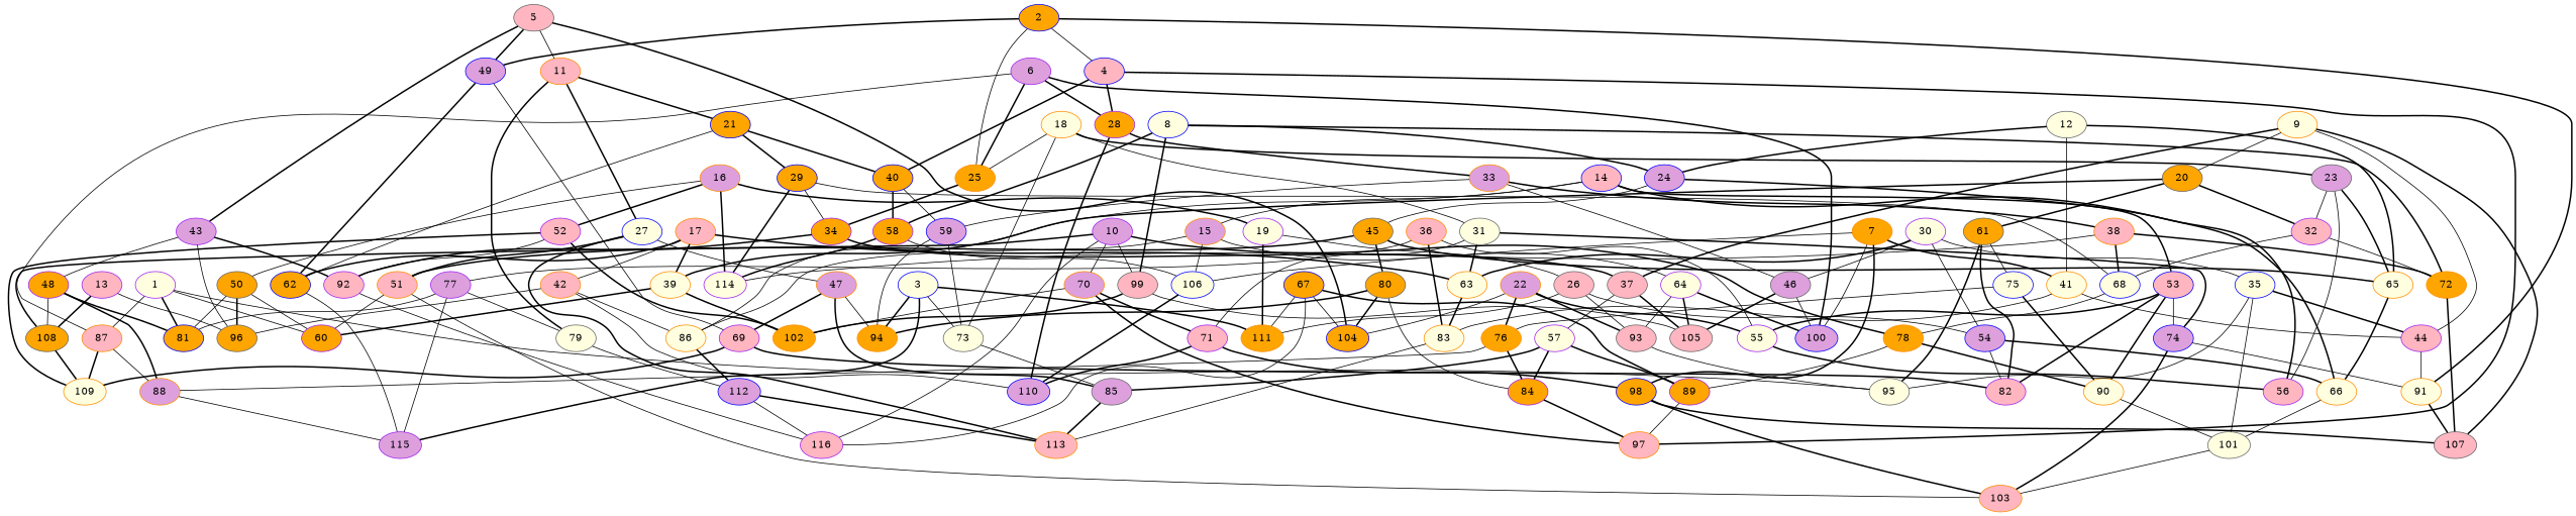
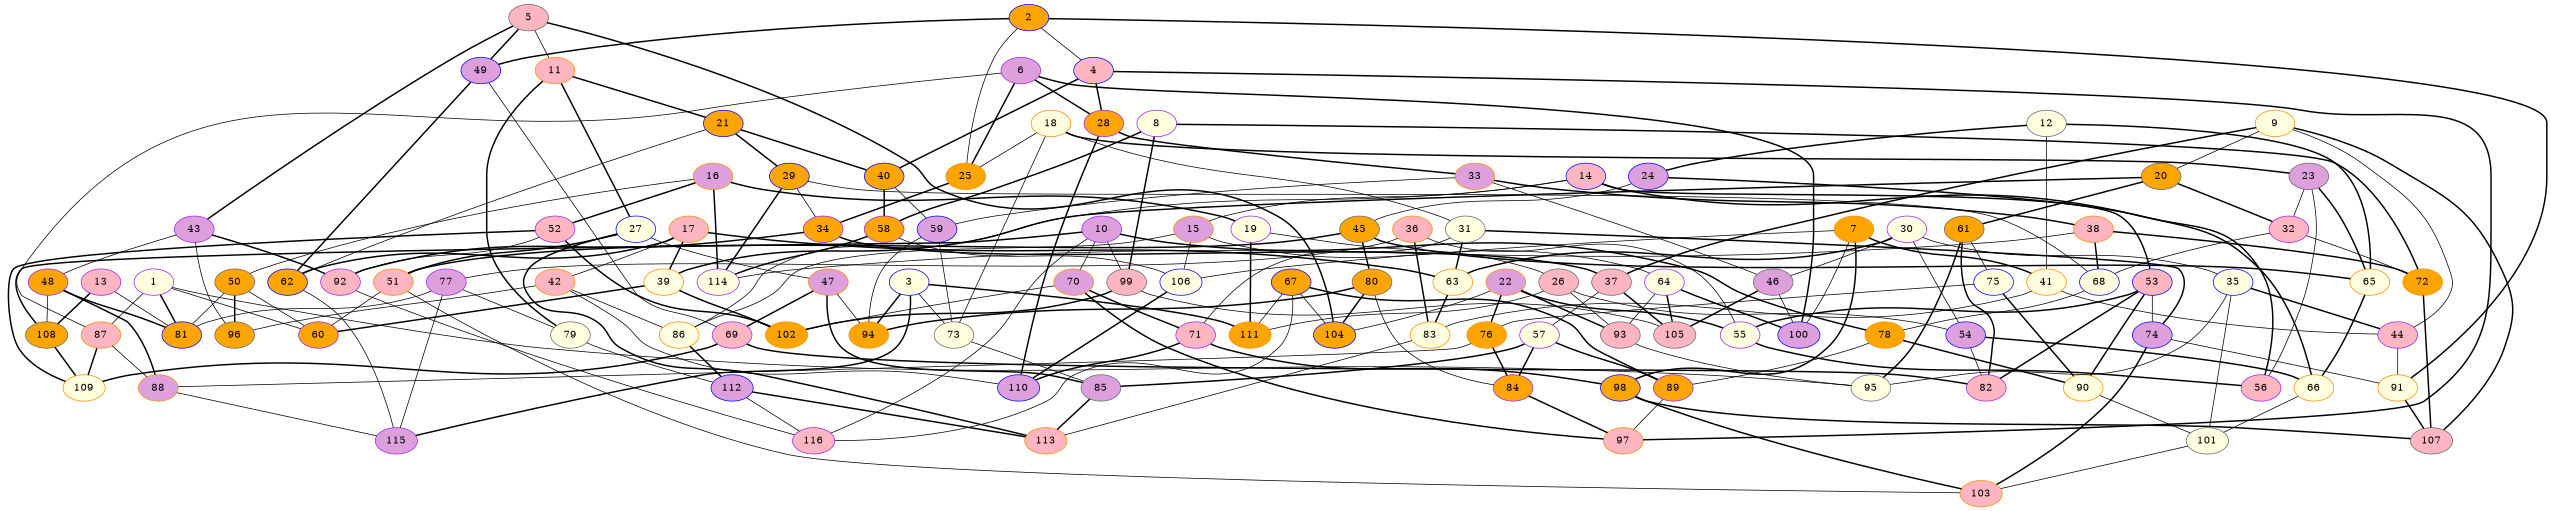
  graph {
    node [color=darkorange fillcolor=lightyellow style=filled]
    edge [style=bold]
    1 [color=purple]
    60 [color=purple fillcolor=orange]
    81 [color=blue fillcolor=orange]
    87 [fillcolor=lightpink]
    95 [color=gray40]
    88 [fillcolor=plum]
    109
    2 [color=blue fillcolor=orange]
    4 [color=blue fillcolor=lightpink]
    25 [fillcolor=orange]
    49 [color=blue fillcolor=plum]
    91
    28 [color=purple fillcolor=orange]
    40 [color=blue fillcolor=orange]
    97 [fillcolor=lightpink]
    34 [color=purple fillcolor=orange]
    62 [color=blue fillcolor=orange]
    69 [color=purple fillcolor=lightpink]
    107 [color=gray40 fillcolor=lightpink]
    3 [color=blue]
    73 [color=gray40]
    94 [fillcolor=orange]
    111 [fillcolor=orange]
    115 [color=purple fillcolor=plum]
    85 [color=gray40 fillcolor=plum]
    33 [fillcolor=plum]
    110 [color=blue fillcolor=plum]
    58 [color=purple fillcolor=orange]
    59 [color=blue fillcolor=plum]
    5 [color=gray40 fillcolor=lightpink]
    11 [fillcolor=lightpink]
    43 [color=purple fillcolor=plum]
    104 [color=blue fillcolor=orange]
    21 [color=blue fillcolor=orange]
    27 [color=blue]
    79 [color=gray40]
    96 [color=gray40 fillcolor=orange]
    92 [color=purple fillcolor=lightpink]
    48 [color=purple fillcolor=orange]
    6 [color=purple fillcolor=plum]
    100 [color=blue fillcolor=plum]
    7 [fillcolor=orange]
    41
    98 [color=blue fillcolor=orange]
    106 [color=blue]
    44 [color=purple fillcolor=lightpink]
    83
    103 [fillcolor=lightpink]
-   8 [color=blue]
+   8 [color=purple]
    24 [color=blue fillcolor=plum]
    72 [fillcolor=orange]
    99 [color=gray40 fillcolor=lightpink]
    56 [color=purple fillcolor=lightpink]
    45 [color=gray40 fillcolor=orange]
    114 [color=purple]
    105 [color=gray40 fillcolor=lightpink]
    102 [fillcolor=orange]
    20 [color=gray40 fillcolor=orange]
    9
    37 [color=gray40 fillcolor=lightpink]
    39
    32 [color=purple fillcolor=lightpink]
    61 [color=gray40 fillcolor=orange]
    57 [color=purple]
    10 [color=purple fillcolor=plum]
    70 [fillcolor=plum]
    78 [fillcolor=orange]
    108 [color=gray40 fillcolor=orange]
    116 [color=purple fillcolor=lightpink]
    71 [color=purple fillcolor=lightpink]
    90
    89 [color=purple fillcolor=orange]
    29 [color=blue fillcolor=orange]
    47 [fillcolor=plum]
    51 [fillcolor=lightpink]
    113 [fillcolor=lightpink]
    112 [color=blue fillcolor=plum]
    12 [color=gray40]
    65
    13 [color=purple fillcolor=lightpink]
    66
    75 [color=blue]
    76 [fillcolor=orange]
    14 [color=blue fillcolor=lightpink]
    15 [fillcolor=plum]
    53 [color=blue fillcolor=lightpink]
    86
    64 [color=purple]
    55 [color=purple]
    74 [color=blue fillcolor=plum]
    82 [color=purple fillcolor=lightpink]
    101 [color=gray40]
    93 [color=gray40 fillcolor=lightpink]
    16 [fillcolor=plum]
    19 [color=purple]
    50 [color=gray40 fillcolor=orange]
    52 [color=purple fillcolor=lightpink]
    26 [color=gray40 fillcolor=lightpink]
    17 [fillcolor=lightpink]
    42 [fillcolor=lightpink]
    63
    18
    23 [color=gray40 fillcolor=plum]
    31 [color=gray40]
    54 [color=blue fillcolor=plum]
    68 [color=blue]
    22 [fillcolor=plum]
    84 [color=purple fillcolor=orange]
    80 [color=gray40 fillcolor=orange]
    46 [color=gray40 fillcolor=plum]
    38 [fillcolor=lightpink]
    30 [color=purple]
    35 [color=blue]
    36 [fillcolor=lightpink]
    77 [color=purple fillcolor=plum]
    67 [color=blue fillcolor=orange]
    1 -- 60 [style=solid]
    1 -- 81
    1 -- 87 [style=solid]
    1 -- 95 [style=solid]
    87 -- 88 [style=solid]
    87 -- 109
    88 -- 115 [style=solid]
    2 -- 4 [style=solid]
    2 -- 25 [style=solid]
    2 -- 49
    2 -- 91
    4 -- 28
    4 -- 40
    4 -- 97
    25 -- 34
    49 -- 62
    49 -- 69 [style=solid]
    91 -- 107
    28 -- 33
    28 -- 110
    40 -- 58
    40 -- 59 [style=solid]
    34 -- 92
    34 -- 37
    62 -- 115 [style=solid]
    69 -- 109
    69 -- 82
    3 -- 73 [style=solid]
    3 -- 94
    3 -- 111
    3 -- 115
    73 -- 85 [style=solid]
    85 -- 113
    33 -- 59 [style=solid]
    33 -- 46 [style=solid]
    33 -- 38
    58 -- 106 [style=solid]
    58 -- 114
    59 -- 73 [style=solid]
    59 -- 94 [style=solid]
    5 -- 49
    5 -- 11 [style=solid]
    5 -- 43
    5 -- 104
    11 -- 21
    11 -- 27
    11 -- 79
    43 -- 96 [style=solid]
    43 -- 92
    43 -- 48 [style=solid]
    21 -- 40
    21 -- 62 [style=solid]
    21 -- 29
    27 -- 47 [style=solid]
    27 -- 51
    27 -- 113
    79 -- 112 [style=solid]
    92 -- 116 [style=solid]
    48 -- 81
    48 -- 88
    48 -- 108 [style=solid]
    6 -- 87 [style=solid]
    6 -- 25
    6 -- 28
    6 -- 100
    7 -- 100 [style=solid]
    7 -- 41
    7 -- 98
    7 -- 106 [style=solid]
    41 -- 44 [style=solid]
    41 -- 83 [style=solid]
    98 -- 107
    98 -- 103
    106 -- 110
    44 -- 91 [style=solid]
    83 -- 113 [style=solid]
    8 -- 58
-   8 -- 24
    8 -- 72
    8 -- 99
    24 -- 56
    24 -- 45 [style=solid]
    72 -- 107
    99 -- 105 [style=solid]
    99 -- 102
    45 -- 51
    45 -- 65
    45 -- 80
    20 -- 39
    20 -- 32
    20 -- 61
    9 -- 107
    9 -- 44 [style=solid]
    9 -- 20 [style=solid]
    9 -- 37
    37 -- 105
    37 -- 57 [style=solid]
    39 -- 60
    39 -- 102
    32 -- 72 [style=solid]
    32 -- 68 [style=solid]
    61 -- 95
    61 -- 75 [style=solid]
    61 -- 82
    57 -- 85
    57 -- 89
    57 -- 84
    10 -- 99 [style=solid]
    10 -- 70 [style=solid]
    10 -- 78
    10 -- 108
    10 -- 116 [style=solid]
    70 -- 97
    70 -- 102 [style=solid]
    70 -- 71
    78 -- 90
    78 -- 89 [style=solid]
    108 -- 109
    71 -- 110
    71 -- 98
    90 -- 101 [style=solid]
    89 -- 97 [style=solid]
    29 -- 34 [style=solid]
    29 -- 114
    29 -- 68 [style=solid]
    47 -- 69
    47 -- 94 [style=solid]
    47 -- 85
    51 -- 60 [style=solid]
    51 -- 103 [style=solid]
    112 -- 116 [style=solid]
    112 -- 113
    12 -- 41 [style=solid]
    12 -- 24
    12 -- 65
    65 -- 66
-   13 -- 96 [style=solid]
+   13 -- 81 [style=solid]
    13 -- 108
    66 -- 101 [style=solid]
    75 -- 90
    75 -- 76 [style=solid]
    76 -- 88 [style=solid]
    76 -- 84
    14 -- 66
    14 -- 15 [style=solid]
    14 -- 53
    14 -- 86 [style=solid]
    15 -- 106 [style=solid]
    15 -- 86 [style=solid]
    15 -- 64 [style=solid]
    53 -- 90
    53 -- 55
    53 -- 74 [style=solid]
    53 -- 82
    86 -- 112
    64 -- 100
    64 -- 105
    64 -- 93 [style=solid]
    55 -- 56
    74 -- 91 [style=solid]
    74 -- 103
    101 -- 103 [style=solid]
    93 -- 95 [style=solid]
    16 -- 114
    16 -- 19
    16 -- 50 [style=solid]
    16 -- 52
    19 -- 111
    19 -- 26 [style=solid]
    50 -- 60 [style=solid]
    50 -- 81 [style=solid]
    50 -- 96
    52 -- 109
    52 -- 92 [style=solid]
    52 -- 102
    26 -- 111 [style=solid]
    26 -- 93 [style=solid]
    26 -- 54 [style=solid]
    17 -- 62
    17 -- 39
    17 -- 42 [style=solid]
    17 -- 63
    42 -- 110 [style=solid]
    42 -- 96 [style=solid]
    42 -- 86 [style=solid]
    63 -- 83
    18 -- 25 [style=solid]
    18 -- 73 [style=solid]
    18 -- 23
    18 -- 31 [style=solid]
    23 -- 56 [style=solid]
    23 -- 32 [style=solid]
    23 -- 65
    31 -- 71 [style=solid]
    31 -- 74
    31 -- 63
    54 -- 66
    54 -- 82 [style=solid]
    68 -- 78 [style=solid]
    22 -- 104 [style=solid]
    22 -- 76
    22 -- 55
    22 -- 93
    84 -- 97
    80 -- 94
    80 -- 104
    80 -- 84 [style=solid]
    46 -- 100 [style=solid]
    46 -- 105
    38 -- 72
    38 -- 114 [style=solid]
    38 -- 68
    30 -- 63
    30 -- 54 [style=solid]
    30 -- 46 [style=solid]
    30 -- 35 [style=solid]
    35 -- 95 [style=solid]
    35 -- 44
    35 -- 101 [style=solid]
    36 -- 83
    36 -- 55 [style=solid]
    36 -- 77 [style=solid]
    77 -- 81 [style=solid]
    77 -- 115 [style=solid]
    77 -- 79 [style=solid]
    67 -- 111 [style=solid]
    67 -- 104 [style=solid]
    67 -- 116 [style=solid]
    67 -- 89
  }
